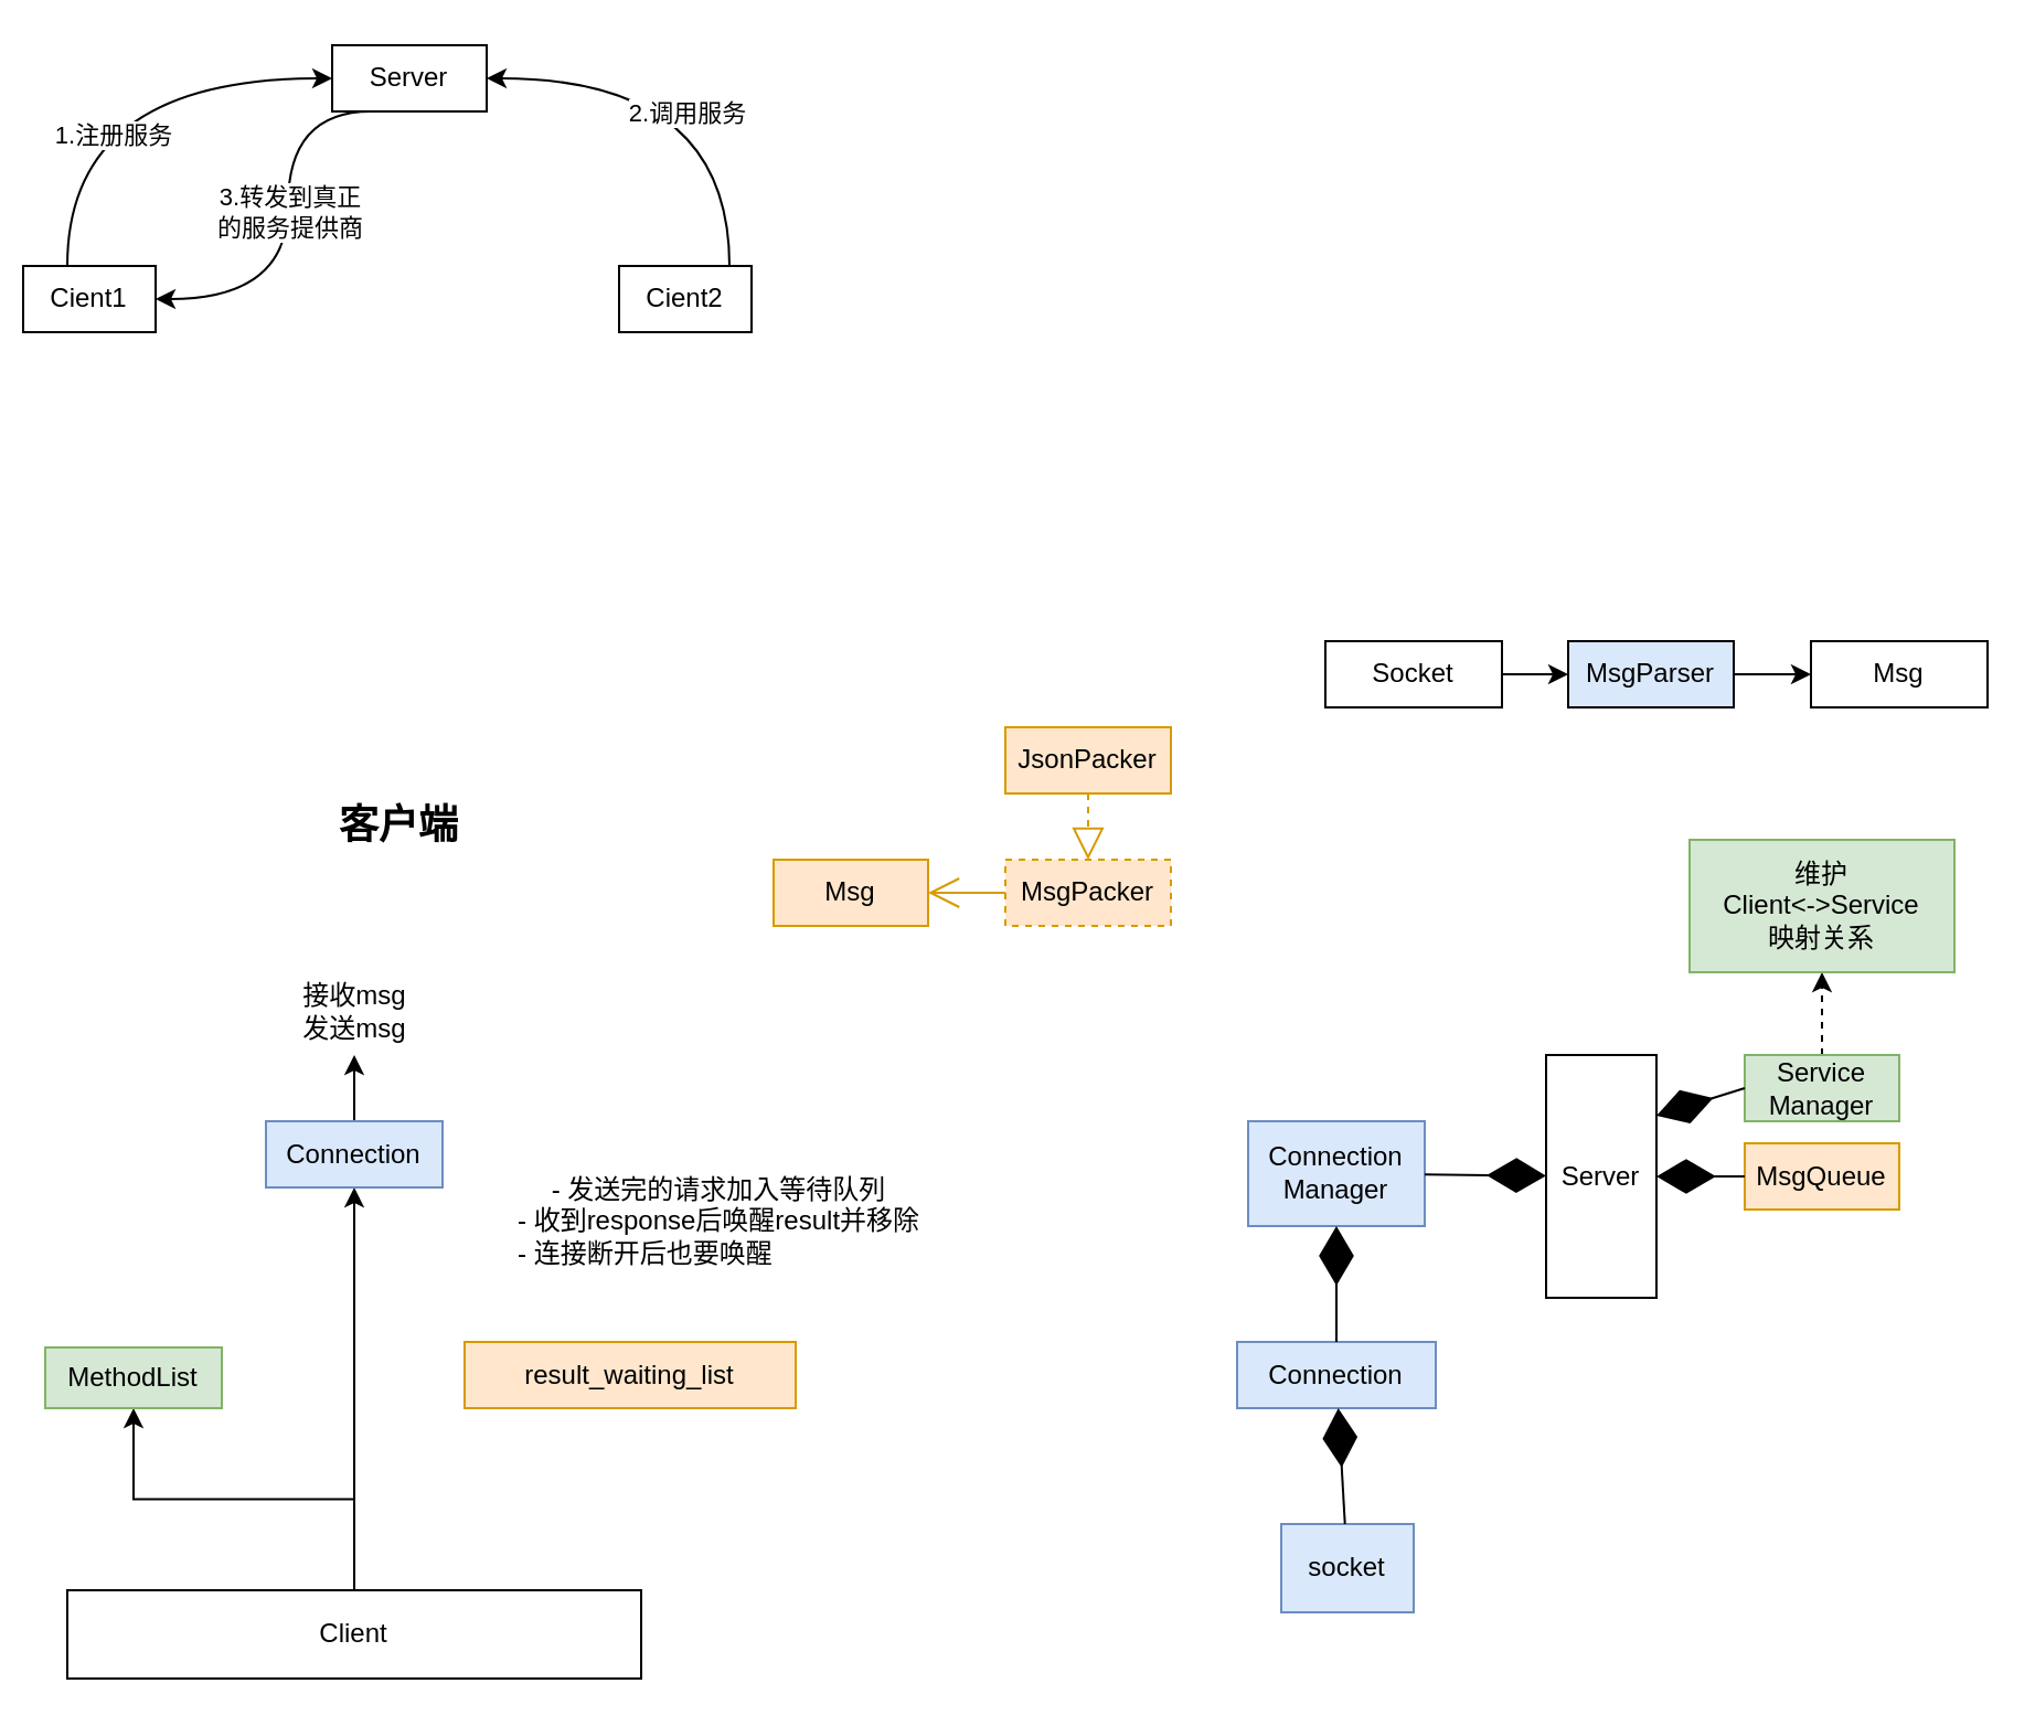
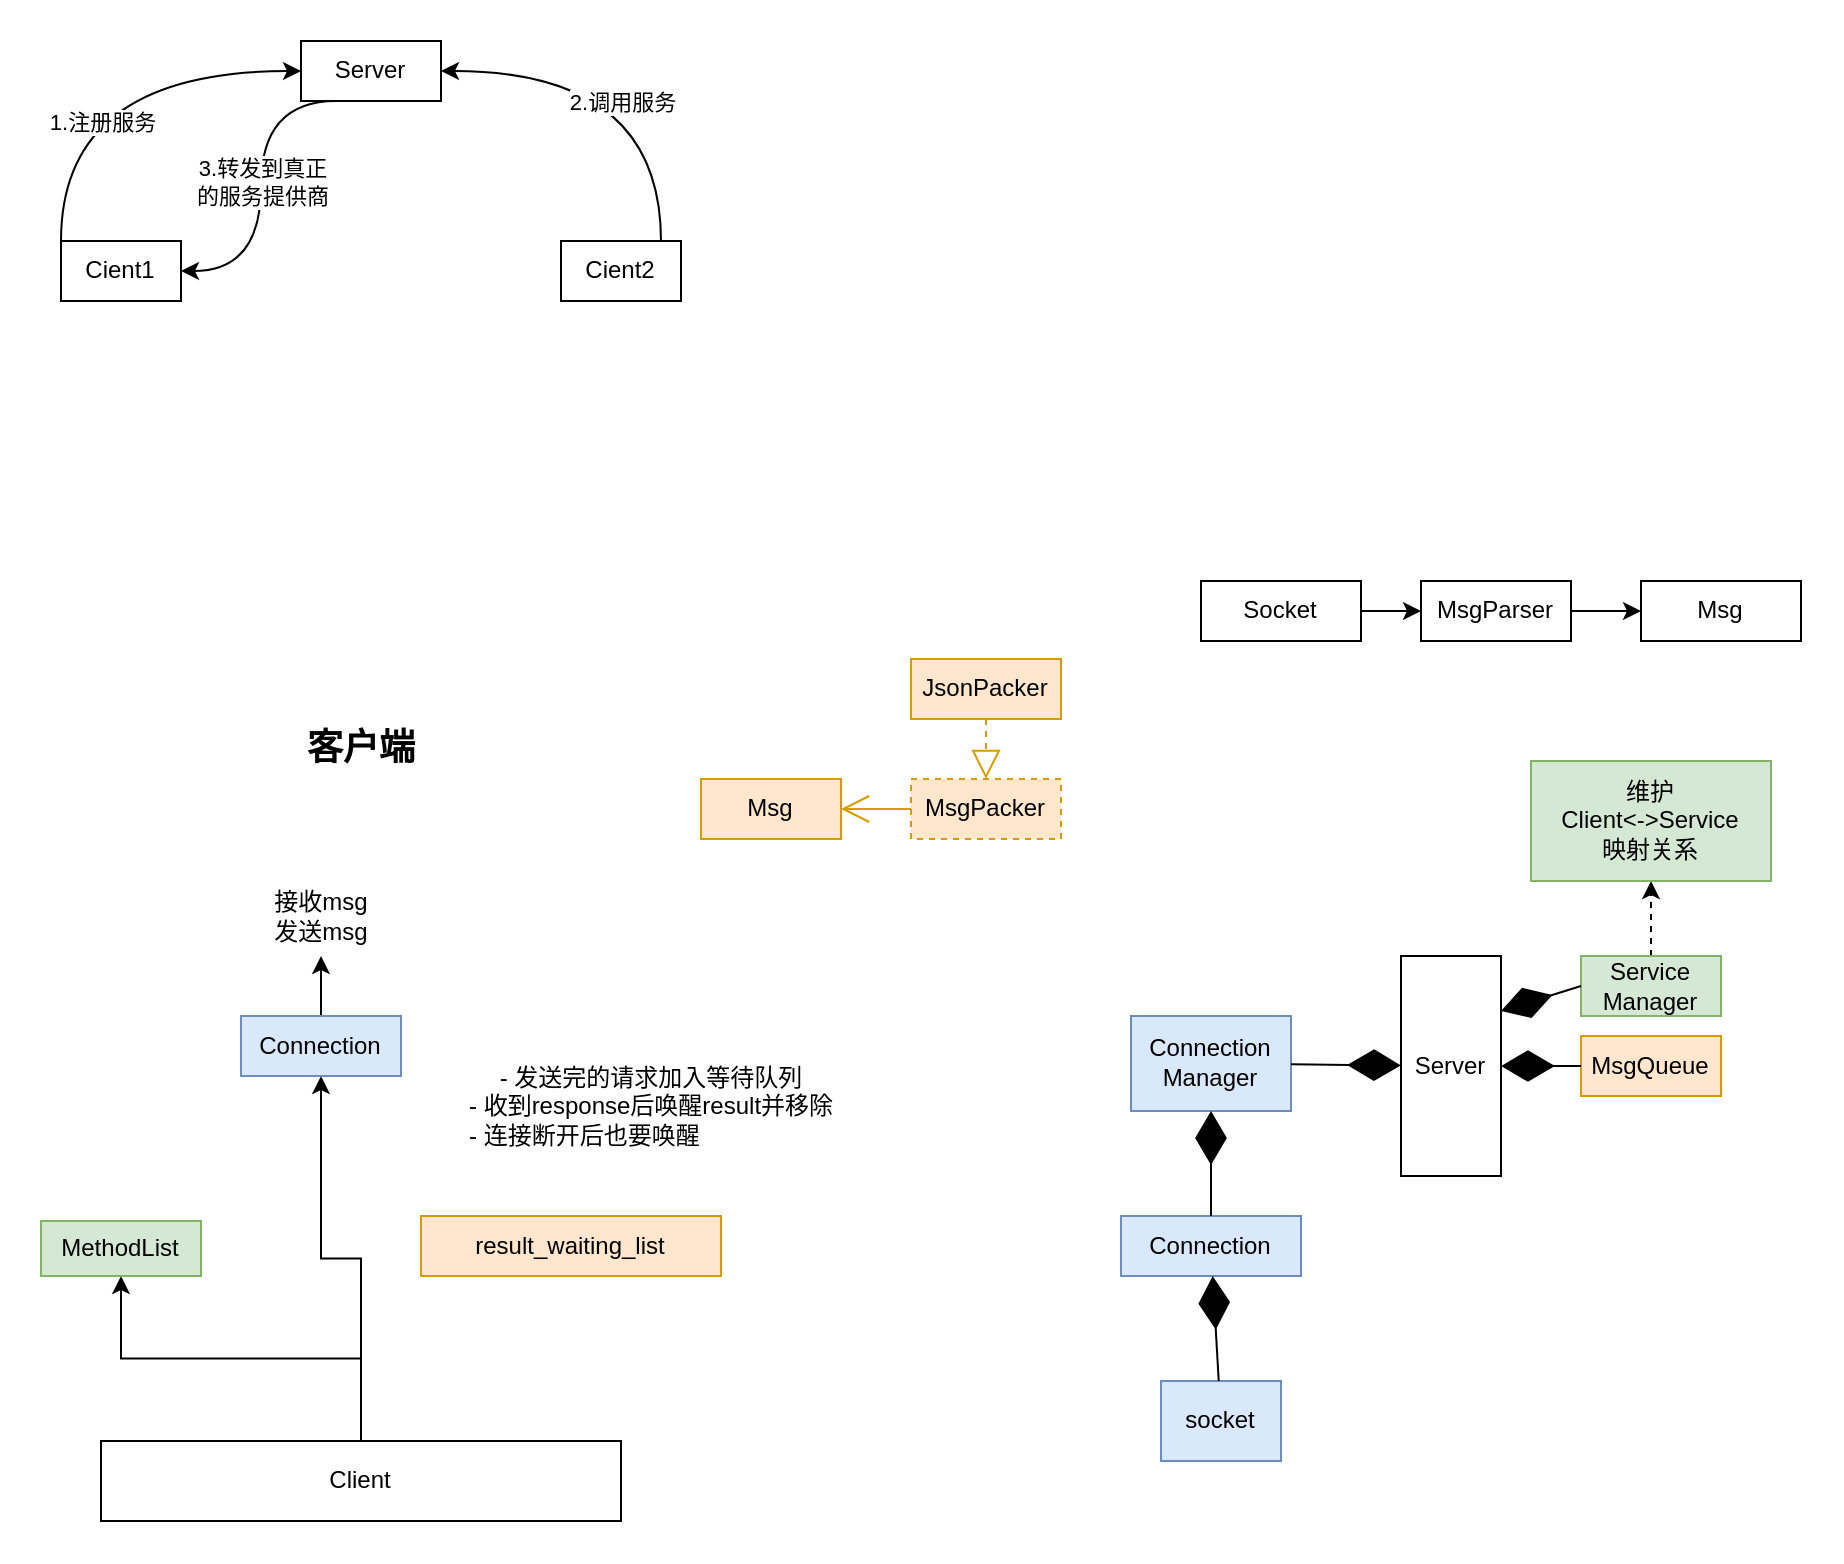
  <mxCell id="0" />
  <mxCell id="1" parent="0" />
  <mxCell id="2" value="Msg" style="whiteSpace=wrap;html=1;fillColor=#ffe6cc;strokeColor=#d79b00;" parent="1" vertex="1"><mxGeometry x="350" y="389" width="70" height="30" as="geometry" /></mxCell>
  <mxCell id="3" value="MsgPacker" style="whiteSpace=wrap;html=1;fillColor=#ffe6cc;strokeColor=#d79b00;dashed=1;" parent="1" vertex="1"><mxGeometry x="455" y="389" width="75" height="30" as="geometry" /></mxCell>
  <mxCell id="4" value="JsonPacker" style="whiteSpace=wrap;html=1;fillColor=#ffe6cc;strokeColor=#d79b00;" parent="1" vertex="1"><mxGeometry x="455" y="329" width="75" height="30" as="geometry" /></mxCell>
  <mxCell id="5" value="" style="endArrow=block;dashed=1;endFill=0;endSize=12;html=1;entryX=0.5;entryY=0;entryDx=0;entryDy=0;exitX=0.5;exitY=1;exitDx=0;exitDy=0;fillColor=#ffe6cc;strokeColor=#d79b00;" parent="1" source="4" target="3" edge="1"><mxGeometry width="160" relative="1" as="geometry"><mxPoint x="480" y="239" as="sourcePoint" /><mxPoint x="540" y="409" as="targetPoint" /></mxGeometry></mxCell>
  <mxCell id="6" value="" style="endArrow=open;endFill=1;endSize=12;html=1;exitX=0;exitY=0.5;exitDx=0;exitDy=0;entryX=1;entryY=0.5;entryDx=0;entryDy=0;fillColor=#ffe6cc;strokeColor=#d79b00;" parent="1" source="3" target="2" edge="1"><mxGeometry width="160" relative="1" as="geometry"><mxPoint x="380" y="409" as="sourcePoint" /><mxPoint x="540" y="409" as="targetPoint" /></mxGeometry></mxCell>
  <mxCell id="7" value="Server" style="whiteSpace=wrap;html=1;" parent="1" vertex="1"><mxGeometry x="700" y="477.5" width="50" height="110" as="geometry" /></mxCell>
  <mxCell id="8" style="edgeStyle=orthogonalEdgeStyle;rounded=0;orthogonalLoop=1;jettySize=auto;html=1;" parent="1" source="10" target="25" edge="1"><mxGeometry relative="1" as="geometry" /></mxCell>
  <mxCell id="9" style="edgeStyle=orthogonalEdgeStyle;rounded=0;orthogonalLoop=1;jettySize=auto;html=1;" parent="1" source="10" target="18" edge="1"><mxGeometry relative="1" as="geometry" /></mxCell>
- <mxCell id="10" value="Client" style="whiteSpace=wrap;html=1;" parent="1" vertex="1"><mxGeometry x="30" y="720" width="260" height="40" as="geometry" /></mxCell>
+ <mxCell id="10" value="Client" style="whiteSpace=wrap;html=1;" parent="1" vertex="1"><mxGeometry x="50" y="720" width="260" height="40" as="geometry" /></mxCell>
  <mxCell id="11" value="Connection" style="whiteSpace=wrap;html=1;fillColor=#dae8fc;strokeColor=#6c8ebf;" parent="1" vertex="1"><mxGeometry x="560" y="607.5" width="90" height="30" as="geometry" /></mxCell>
  <mxCell id="12" value="Connection&lt;br&gt;Manager" style="whiteSpace=wrap;html=1;fillColor=#dae8fc;strokeColor=#6c8ebf;" parent="1" vertex="1"><mxGeometry x="565" y="507.5" width="80" height="47.5" as="geometry" /></mxCell>
  <mxCell id="13" value="" style="endArrow=diamondThin;endFill=1;endSize=24;html=1;" parent="1" source="11" target="12" edge="1"><mxGeometry width="160" relative="1" as="geometry"><mxPoint x="630" y="782.5" as="sourcePoint" /><mxPoint x="790" y="782.5" as="targetPoint" /></mxGeometry></mxCell>
  <mxCell id="14" value="" style="endArrow=diamondThin;endFill=1;endSize=24;html=1;" parent="1" source="12" target="7" edge="1"><mxGeometry width="160" relative="1" as="geometry"><mxPoint x="760" y="672.5" as="sourcePoint" /><mxPoint x="920" y="672.5" as="targetPoint" /></mxGeometry></mxCell>
  <mxCell id="15" value="socket" style="whiteSpace=wrap;html=1;fillColor=#dae8fc;strokeColor=#6c8ebf;" parent="1" vertex="1"><mxGeometry x="580" y="690" width="60" height="40" as="geometry" /></mxCell>
  <mxCell id="16" value="" style="endArrow=diamondThin;endFill=1;endSize=24;html=1;" parent="1" source="15" target="11" edge="1"><mxGeometry width="160" relative="1" as="geometry"><mxPoint x="540" y="682.5" as="sourcePoint" /><mxPoint x="700" y="682.5" as="targetPoint" /></mxGeometry></mxCell>
  <mxCell id="17" style="edgeStyle=orthogonalEdgeStyle;rounded=0;orthogonalLoop=1;jettySize=auto;html=1;" parent="1" source="18" target="42" edge="1"><mxGeometry relative="1" as="geometry" /></mxCell>
  <mxCell id="18" value="Connection" style="whiteSpace=wrap;html=1;fillColor=#dae8fc;strokeColor=#6c8ebf;" parent="1" vertex="1"><mxGeometry x="120" y="507.5" width="80" height="30" as="geometry" /></mxCell>
  <mxCell id="19" value="MsgQueue" style="whiteSpace=wrap;html=1;fillColor=#ffe6cc;strokeColor=#d79b00;" parent="1" vertex="1"><mxGeometry x="790" y="517.5" width="70" height="30" as="geometry" /></mxCell>
  <mxCell id="20" value="" style="endArrow=diamondThin;endFill=1;endSize=24;html=1;entryX=1;entryY=0.5;entryDx=0;entryDy=0;exitX=0;exitY=0.5;exitDx=0;exitDy=0;" parent="1" source="19" target="7" edge="1"><mxGeometry width="160" relative="1" as="geometry"><mxPoint x="980" y="537.5" as="sourcePoint" /><mxPoint x="1140" y="537.5" as="targetPoint" /></mxGeometry></mxCell>
  <mxCell id="21" style="edgeStyle=none;html=1;entryX=0.5;entryY=1;entryDx=0;entryDy=0;dashed=1;fontSize=12;startArrow=none;startFill=0;" parent="1" source="22" target="26" edge="1"><mxGeometry relative="1" as="geometry" /></mxCell>
  <mxCell id="22" value="Service&lt;br&gt;Manager" style="whiteSpace=wrap;html=1;fillColor=#d5e8d4;strokeColor=#82b366;" parent="1" vertex="1"><mxGeometry x="790" y="477.5" width="70" height="30" as="geometry" /></mxCell>
  <mxCell id="23" value="" style="endArrow=diamondThin;endFill=1;endSize=24;html=1;entryX=1;entryY=0.25;entryDx=0;entryDy=0;exitX=0;exitY=0.5;exitDx=0;exitDy=0;" parent="1" source="22" target="7" edge="1"><mxGeometry width="160" relative="1" as="geometry"><mxPoint x="980" y="537.5" as="sourcePoint" /><mxPoint x="1140" y="537.5" as="targetPoint" /></mxGeometry></mxCell>
  <mxCell id="24" value="result_waiting_list" style="whiteSpace=wrap;html=1;fillColor=#ffe6cc;strokeColor=#d79b00;" parent="1" vertex="1"><mxGeometry x="210" y="607.5" width="150" height="30" as="geometry" /></mxCell>
  <mxCell id="25" value="MethodList" style="rounded=0;whiteSpace=wrap;html=1;fontSize=12;fillColor=#d5e8d4;strokeColor=#82b366;" parent="1" vertex="1"><mxGeometry x="20" y="610" width="80" height="27.5" as="geometry" /></mxCell>
  <mxCell id="26" value="维护&lt;br&gt;Client&amp;lt;-&amp;gt;Service&lt;br&gt;映射关系" style="whiteSpace=wrap;html=1;fontSize=12;fillColor=#d5e8d4;strokeColor=#82b366;" parent="1" vertex="1"><mxGeometry x="765" y="380" width="120" height="60" as="geometry" /></mxCell>
  <mxCell id="27" style="rounded=0;orthogonalLoop=1;jettySize=auto;html=1;" parent="1" source="28" target="29" edge="1"><mxGeometry relative="1" as="geometry" /></mxCell>
- <mxCell id="28" value="MsgParser" style="whiteSpace=wrap;html=1;fillColor=#dae8fc;" parent="1" vertex="1"><mxGeometry x="710" y="290" width="75" height="30" as="geometry" /></mxCell>
+ <mxCell id="28" value="MsgParser" style="whiteSpace=wrap;html=1;" parent="1" vertex="1"><mxGeometry x="710" y="290" width="75" height="30" as="geometry" /></mxCell>
  <mxCell id="29" value="Msg" style="whiteSpace=wrap;html=1;" parent="1" vertex="1"><mxGeometry x="820" y="290" width="80" height="30" as="geometry" /></mxCell>
  <mxCell id="30" style="rounded=0;orthogonalLoop=1;jettySize=auto;html=1;" parent="1" source="31" target="28" edge="1"><mxGeometry relative="1" as="geometry" /></mxCell>
  <mxCell id="31" value="Socket" style="whiteSpace=wrap;html=1;" parent="1" vertex="1"><mxGeometry x="600" y="290" width="80" height="30" as="geometry" /></mxCell>
  <mxCell id="32" value="客户端" style="text;html=1;align=center;verticalAlign=middle;resizable=0;points=[];autosize=1;strokeColor=none;fillColor=none;fontSize=18;fontStyle=1" parent="1" vertex="1"><mxGeometry x="140" y="354" width="80" height="40" as="geometry" /></mxCell>
  <mxCell id="33" style="edgeStyle=orthogonalEdgeStyle;rounded=0;orthogonalLoop=1;jettySize=auto;html=1;curved=1;exitX=0.25;exitY=1;exitDx=0;exitDy=0;" parent="1" source="35" target="38" edge="1"><mxGeometry relative="1" as="geometry"><Array as="points"><mxPoint x="130" y="50" /><mxPoint x="130" y="135" /></Array></mxGeometry></mxCell>
  <mxCell id="34" value="3.转发到真正&lt;br&gt;的服务提供商" style="edgeLabel;html=1;align=center;verticalAlign=middle;resizable=0;points=[];" parent="33" vertex="1" connectable="0"><mxGeometry x="-0.497" y="-19" relative="1" as="geometry"><mxPoint x="19" y="37" as="offset" /></mxGeometry></mxCell>
  <mxCell id="35" value="Server" style="whiteSpace=wrap;html=1;" parent="1" vertex="1"><mxGeometry x="150" y="20" width="70" height="30" as="geometry" /></mxCell>
  <mxCell id="36" style="edgeStyle=orthogonalEdgeStyle;rounded=0;orthogonalLoop=1;jettySize=auto;html=1;curved=1;" parent="1" source="38" target="35" edge="1"><mxGeometry relative="1" as="geometry"><Array as="points"><mxPoint x="30" y="35" /></Array></mxGeometry></mxCell>
  <mxCell id="37" value="1.注册服务" style="edgeLabel;html=1;align=center;verticalAlign=middle;resizable=0;points=[];" parent="36" vertex="1" connectable="0"><mxGeometry x="-0.289" y="-1" relative="1" as="geometry"><mxPoint x="19" y="13" as="offset" /></mxGeometry></mxCell>
- <mxCell id="38" value="Cient1" style="whiteSpace=wrap;html=1;" parent="1" vertex="1"><mxGeometry x="10" y="120" width="60" height="30" as="geometry" /></mxCell>
+ <mxCell id="38" value="Cient1" style="whiteSpace=wrap;html=1;" parent="1" vertex="1"><mxGeometry x="30" y="120" width="60" height="30" as="geometry" /></mxCell>
  <mxCell id="39" style="edgeStyle=orthogonalEdgeStyle;rounded=0;orthogonalLoop=1;jettySize=auto;html=1;curved=1;" parent="1" source="41" target="35" edge="1"><mxGeometry relative="1" as="geometry"><Array as="points"><mxPoint x="330" y="35" /></Array></mxGeometry></mxCell>
  <mxCell id="40" value="2.调用服务" style="edgeLabel;html=1;align=center;verticalAlign=middle;resizable=0;points=[];" parent="39" vertex="1" connectable="0"><mxGeometry x="0.026" relative="1" as="geometry"><mxPoint x="-5" y="15" as="offset" /></mxGeometry></mxCell>
  <mxCell id="41" value="Cient2" style="whiteSpace=wrap;html=1;" parent="1" vertex="1"><mxGeometry x="280" y="120" width="60" height="30" as="geometry" /></mxCell>
  <mxCell id="42" value="接收msg&lt;br&gt;发送msg" style="text;html=1;align=center;verticalAlign=middle;resizable=0;points=[];autosize=1;strokeColor=none;fillColor=none;" parent="1" vertex="1"><mxGeometry x="125" y="437.5" width="70" height="40" as="geometry" /></mxCell>
  <mxCell id="43" value="- 发送完的请求加入等待队列&lt;br&gt;&lt;div style=&quot;text-align: left;&quot;&gt;&lt;span style=&quot;background-color: initial;&quot;&gt;- 收到response后唤醒result并移除&lt;/span&gt;&lt;/div&gt;&lt;div style=&quot;text-align: left;&quot;&gt;&lt;span style=&quot;background-color: initial;&quot;&gt;- 连接断开后也要唤醒&lt;/span&gt;&lt;/div&gt;" style="text;html=1;align=center;verticalAlign=middle;resizable=0;points=[];autosize=1;strokeColor=none;fillColor=none;" parent="1" vertex="1"><mxGeometry x="220" y="523" width="210" height="60" as="geometry" /></mxCell>
